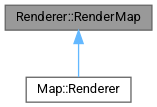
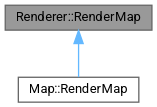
  digraph {
    rankdir=TB
    fontname=Roboto
    node [fontname=Roboto fontsize=10 shape=box style=filled]
    n1 [color=gray40 fillcolor=grey60 fontcolor=black height=0.2 label="Renderer::RenderMap" width=0.4]
-   n2 [color=grey40 fillcolor=white height=0.2 label="Map::Renderer" width=0.4]
+   n2 [color=grey40 fillcolor=white height=0.2 label="Map::RenderMap" width=0.4]
    n1 -> n2 [color=steelblue1 dir=back fontname=Roboto fontsize=10 labelfontname=Helvetica labelfontsize=10 style=solid]
  }
